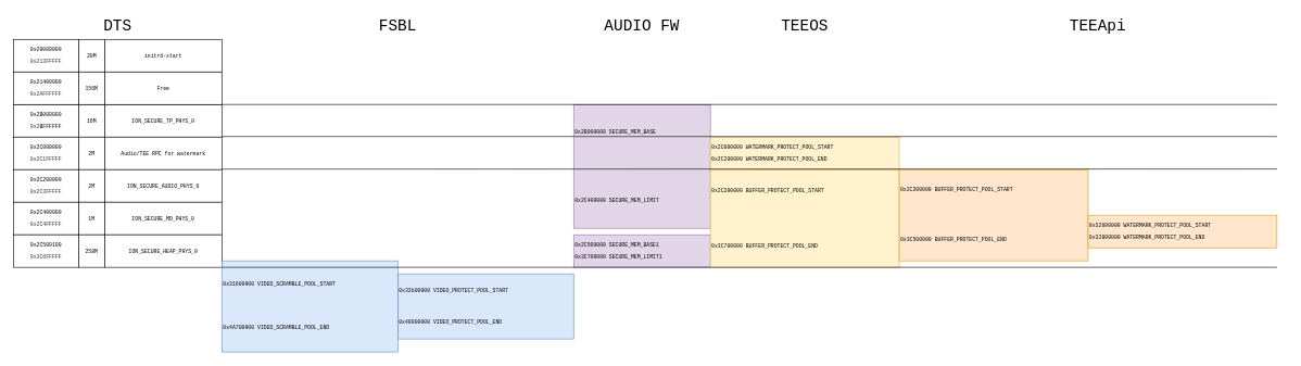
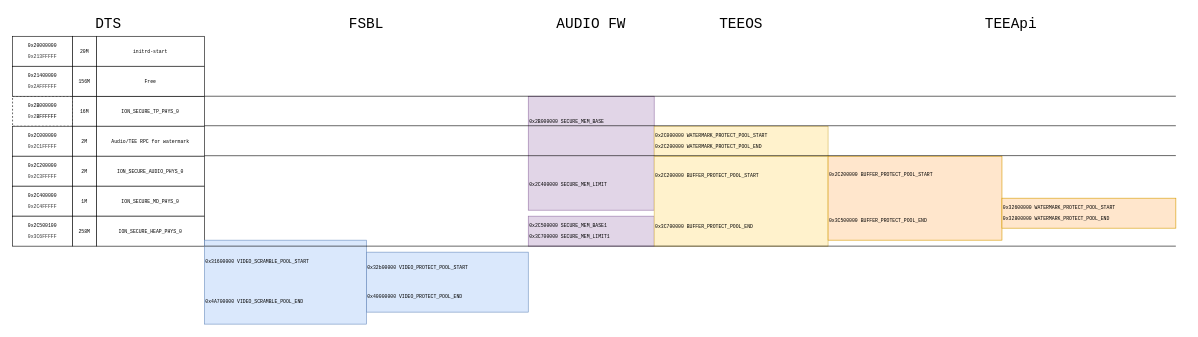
  <mxCell id="0" />
  <mxCell id="1" parent="0" />
  <mxCell id="2" value="0x20000000&lt;br style=&quot;font-size: 8px;&quot;&gt;&lt;br style=&quot;font-size: 8px;&quot;&gt;&lt;span style=&quot;color: rgb(51, 51, 51); font-size: 8px; text-align: left; background-color: rgb(255, 255, 255);&quot;&gt;0x&lt;/span&gt;&lt;font color=&quot;#333333&quot; style=&quot;font-size: 8px;&quot;&gt;213FFFFF&lt;/font&gt;" style="rounded=0;whiteSpace=wrap;html=1;fontSize=8;fontFamily=Courier New;" vertex="1" parent="1"><mxGeometry x="20" y="60" width="100" height="50" as="geometry" /></mxCell>
  <mxCell id="3" value="initrd-start" style="rounded=0;whiteSpace=wrap;html=1;fontFamily=Courier New;fontSize=8;" vertex="1" parent="1"><mxGeometry x="160" y="60" width="180" height="50" as="geometry" /></mxCell>
  <mxCell id="4" value="20M" style="rounded=0;whiteSpace=wrap;html=1;fontSize=8;fontFamily=Courier New;" vertex="1" parent="1"><mxGeometry x="120" y="60" width="40" height="50" as="geometry" /></mxCell>
- <mxCell id="5" value="0x2B000000&lt;br style=&quot;font-size: 8px;&quot;&gt;&lt;br style=&quot;font-size: 8px;&quot;&gt;&lt;span style=&quot;color: rgb(51, 51, 51); font-size: 8px; text-align: left; background-color: rgb(255, 255, 255);&quot;&gt;0x&lt;/span&gt;&lt;font color=&quot;#333333&quot; style=&quot;font-size: 8px;&quot;&gt;2&lt;/font&gt;BFFFFFF" style="rounded=0;whiteSpace=wrap;html=1;fontSize=8;fontFamily=Courier New;" vertex="1" parent="1"><mxGeometry x="20" y="160" width="100" height="50" as="geometry" /></mxCell>
+ <mxCell id="5" value="0x2B000000&lt;br style=&quot;font-size: 8px;&quot;&gt;&lt;br style=&quot;font-size: 8px;&quot;&gt;&lt;span style=&quot;color: rgb(51, 51, 51); font-size: 8px; text-align: left; background-color: rgb(255, 255, 255);&quot;&gt;0x&lt;/span&gt;&lt;font color=&quot;#333333&quot; style=&quot;font-size: 8px;&quot;&gt;2&lt;/font&gt;BFFFFFF" style="rounded=0;whiteSpace=wrap;html=1;fontSize=8;fontFamily=Courier New;dashed=1;" vertex="1" parent="1"><mxGeometry x="20" y="160" width="100" height="50" as="geometry" /></mxCell>
  <mxCell id="6" value="16M" style="rounded=0;whiteSpace=wrap;html=1;fontSize=8;fontFamily=Courier New;" vertex="1" parent="1"><mxGeometry x="120" y="160" width="40" height="50" as="geometry" /></mxCell>
  <mxCell id="7" value="ION_SECURE_TP_PHYS_0" style="rounded=0;whiteSpace=wrap;html=1;fontFamily=Courier New;fontSize=8;" vertex="1" parent="1"><mxGeometry x="160" y="160" width="180" height="50" as="geometry" /></mxCell>
  <mxCell id="8" value="0x2C000000&lt;br style=&quot;font-size: 8px;&quot;&gt;&lt;br style=&quot;font-size: 8px;&quot;&gt;&lt;span style=&quot;color: rgb(51, 51, 51); font-size: 8px; text-align: left; background-color: rgb(255, 255, 255);&quot;&gt;0x&lt;/span&gt;&lt;font color=&quot;#333333&quot; style=&quot;font-size: 8px;&quot;&gt;2C1FFFFF&lt;/font&gt;" style="rounded=0;whiteSpace=wrap;html=1;fontSize=8;fontFamily=Courier New;" vertex="1" parent="1"><mxGeometry x="20" y="210" width="100" height="50" as="geometry" /></mxCell>
  <mxCell id="9" value="2M" style="rounded=0;whiteSpace=wrap;html=1;fontSize=8;fontFamily=Courier New;" vertex="1" parent="1"><mxGeometry x="120" y="210" width="40" height="50" as="geometry" /></mxCell>
  <mxCell id="10" value="&lt;span style=&quot;font-size: 8px;&quot;&gt;Audio/TEE RPC for watermark&lt;span style=&quot;font-size: 8px;&quot;&gt; &lt;/span&gt;&lt;/span&gt;" style="rounded=0;whiteSpace=wrap;html=1;fontFamily=Courier New;fontSize=8;" vertex="1" parent="1"><mxGeometry x="160" y="210" width="180" height="50" as="geometry" /></mxCell>
  <mxCell id="11" value="0x2C200000&lt;br style=&quot;font-size: 8px;&quot;&gt;&lt;br style=&quot;font-size: 8px;&quot;&gt;&lt;span style=&quot;color: rgb(51, 51, 51); font-size: 8px; text-align: left; background-color: rgb(255, 255, 255);&quot;&gt;0x&lt;/span&gt;&lt;font color=&quot;#333333&quot; style=&quot;font-size: 8px;&quot;&gt;2C3FFFFF&lt;/font&gt;" style="rounded=0;whiteSpace=wrap;html=1;fontSize=8;fontFamily=Courier New;" vertex="1" parent="1"><mxGeometry x="20" y="260" width="100" height="50" as="geometry" /></mxCell>
  <mxCell id="12" value="2M" style="rounded=0;whiteSpace=wrap;html=1;fontSize=8;fontFamily=Courier New;" vertex="1" parent="1"><mxGeometry x="120" y="260" width="40" height="50" as="geometry" /></mxCell>
  <mxCell id="13" value="&lt;span style=&quot;font-size: 8px;&quot;&gt;ION_SECURE_AUDIO_PHYS_0&lt;span style=&quot;font-size: 8px;&quot;&gt; &lt;/span&gt;&lt;/span&gt;" style="rounded=0;whiteSpace=wrap;html=1;fontFamily=Courier New;fontSize=8;" vertex="1" parent="1"><mxGeometry x="160" y="260" width="180" height="50" as="geometry" /></mxCell>
  <mxCell id="14" value="0x2C400000&lt;br style=&quot;font-size: 8px;&quot;&gt;&lt;br style=&quot;font-size: 8px;&quot;&gt;&lt;span style=&quot;color: rgb(51, 51, 51); font-size: 8px; text-align: left; background-color: rgb(255, 255, 255);&quot;&gt;0x&lt;/span&gt;&lt;font color=&quot;#333333&quot; style=&quot;font-size: 8px;&quot;&gt;2C4FFFFF&lt;/font&gt;" style="rounded=0;whiteSpace=wrap;html=1;fontSize=8;fontFamily=Courier New;" vertex="1" parent="1"><mxGeometry x="20" y="310" width="100" height="50" as="geometry" /></mxCell>
  <mxCell id="15" value="1M" style="rounded=0;whiteSpace=wrap;html=1;fontSize=8;fontFamily=Courier New;" vertex="1" parent="1"><mxGeometry x="120" y="310" width="40" height="50" as="geometry" /></mxCell>
  <mxCell id="16" value="&lt;span style=&quot;font-size: 8px;&quot;&gt;ION_SECURE_MD_PHYS_0&lt;span style=&quot;font-size: 8px;&quot;&gt; &lt;/span&gt;&lt;/span&gt;" style="rounded=0;whiteSpace=wrap;html=1;fontFamily=Courier New;fontSize=8;" vertex="1" parent="1"><mxGeometry x="160" y="310" width="180" height="50" as="geometry" /></mxCell>
  <mxCell id="17" value="0x2C500100&lt;br style=&quot;font-size: 8px;&quot;&gt;&lt;br style=&quot;font-size: 8px;&quot;&gt;&lt;span style=&quot;color: rgb(51, 51, 51); font-size: 8px; text-align: left; background-color: rgb(255, 255, 255);&quot;&gt;0x3C6&lt;/span&gt;&lt;font color=&quot;#333333&quot; style=&quot;font-size: 8px;&quot;&gt;FFFFF&lt;/font&gt;" style="rounded=0;whiteSpace=wrap;html=1;fontSize=8;fontFamily=Courier New;" vertex="1" parent="1"><mxGeometry x="20" y="360" width="100" height="50" as="geometry" /></mxCell>
  <mxCell id="18" value="258M" style="rounded=0;whiteSpace=wrap;html=1;fontSize=8;fontFamily=Courier New;" vertex="1" parent="1"><mxGeometry x="120" y="360" width="40" height="50" as="geometry" /></mxCell>
  <mxCell id="19" value="&lt;span style=&quot;font-size: 8px;&quot;&gt;ION_SECURE_HEAP_PHYS_0&lt;/span&gt;" style="rounded=0;whiteSpace=wrap;html=1;fontFamily=Courier New;fontSize=8;" vertex="1" parent="1"><mxGeometry x="160" y="360" width="180" height="50" as="geometry" /></mxCell>
  <mxCell id="20" value="0x21400000&lt;br style=&quot;font-size: 8px;&quot;&gt;&lt;br style=&quot;font-size: 8px;&quot;&gt;&lt;span style=&quot;color: rgb(51, 51, 51); font-size: 8px; text-align: left; background-color: rgb(255, 255, 255);&quot;&gt;0x&lt;/span&gt;&lt;font color=&quot;#333333&quot; style=&quot;font-size: 8px;&quot;&gt;2AFFFFFF&lt;/font&gt;" style="rounded=0;whiteSpace=wrap;html=1;fontSize=8;fontFamily=Courier New;" vertex="1" parent="1"><mxGeometry x="20" y="110" width="100" height="50" as="geometry" /></mxCell>
  <mxCell id="21" value="156M" style="rounded=0;whiteSpace=wrap;html=1;fontSize=8;fontFamily=Courier New;" vertex="1" parent="1"><mxGeometry x="120" y="110" width="40" height="50" as="geometry" /></mxCell>
  <mxCell id="22" value="Free" style="rounded=0;whiteSpace=wrap;html=1;fontFamily=Courier New;fontSize=8;" vertex="1" parent="1"><mxGeometry x="160" y="110" width="180" height="50" as="geometry" /></mxCell>
  <mxCell id="23" value="&lt;span style=&quot;font-size: 8px&quot;&gt;0x32b00000 VIDEO_PROTECT_POOL_START&lt;/span&gt;&lt;br style=&quot;font-size: 8px&quot;&gt;&lt;br&gt;&lt;br&gt;&lt;br style=&quot;font-size: 8px&quot;&gt;&lt;br style=&quot;font-size: 8px&quot;&gt;&lt;span style=&quot;font-size: 8px&quot;&gt;0x40000000 VIDEO_PROTECT_POOL_END&lt;/span&gt;" style="rounded=0;whiteSpace=wrap;html=1;fontFamily=Courier New;fontSize=8;align=left;fillColor=#dae8fc;strokeColor=#6c8ebf;" vertex="1" parent="1"><mxGeometry x="610" y="420" width="270" height="100" as="geometry" /></mxCell>
  <mxCell id="24" value="&lt;span style=&quot;font-size: 8px&quot;&gt;0x31600000&amp;nbsp;VIDEO_SCRAMBLE_POOL_START&lt;/span&gt;&lt;br style=&quot;font-size: 8px&quot;&gt;&lt;br style=&quot;font-size: 8px&quot;&gt;&lt;br&gt;&lt;br&gt;&lt;br&gt;&lt;br&gt;&lt;br style=&quot;font-size: 8px&quot;&gt;&lt;span style=&quot;font-size: 8px&quot;&gt;0x4A700000&amp;nbsp;VIDEO_SCRAMBLE_POOL_END&lt;/span&gt;" style="rounded=0;whiteSpace=wrap;html=1;fontFamily=Courier New;fontSize=8;align=left;fillColor=#dae8fc;strokeColor=#6c8ebf;" vertex="1" parent="1"><mxGeometry x="340" y="400" width="270" height="140" as="geometry" /></mxCell>
  <mxCell id="25" value="&lt;span style=&quot;font-size: 8px&quot;&gt;0x2B000000&amp;nbsp;&lt;/span&gt;&lt;span style=&quot;font-size: 8px&quot;&gt;SECURE_MEM_BASE&lt;/span&gt;&lt;br style=&quot;font-size: 8px&quot;&gt;&lt;br&gt;&lt;br&gt;&lt;br&gt;&lt;br&gt;&lt;br&gt;&lt;br&gt;&lt;br&gt;&lt;br&gt;&lt;br style=&quot;font-size: 8px&quot;&gt;&lt;br style=&quot;font-size: 8px&quot;&gt;&lt;span style=&quot;font-size: 8px&quot;&gt;0x2C400000&amp;nbsp;&lt;/span&gt;&lt;span style=&quot;font-size: 8px&quot;&gt;SECURE_MEM_LIMIT&lt;/span&gt;" style="rounded=0;whiteSpace=wrap;html=1;fontFamily=Courier New;fontSize=8;align=left;fillColor=#e1d5e7;strokeColor=#9673a6;" vertex="1" parent="1"><mxGeometry x="880" y="160" width="210" height="190" as="geometry" /></mxCell>
  <mxCell id="26" value="&lt;span style=&quot;font-size: 8px&quot;&gt;0x2C500000&amp;nbsp;&lt;/span&gt;&lt;span style=&quot;font-size: 8px&quot;&gt;SECURE_MEM_BASE1&lt;/span&gt;&lt;br style=&quot;font-size: 8px&quot;&gt;&lt;br style=&quot;font-size: 8px&quot;&gt;&lt;span style=&quot;font-size: 8px&quot;&gt;0x3C700000&amp;nbsp;&lt;/span&gt;&lt;span style=&quot;font-size: 8px&quot;&gt;SECURE_MEM_LIMIT1&lt;/span&gt;" style="rounded=0;whiteSpace=wrap;html=1;fontFamily=Courier New;fontSize=8;align=left;fillColor=#e1d5e7;strokeColor=#9673a6;" vertex="1" parent="1"><mxGeometry x="880" y="360" width="210" height="50" as="geometry" /></mxCell>
  <mxCell id="27" value="&lt;span style=&quot;font-size: 8px&quot;&gt;0x2C200000&amp;nbsp;&lt;/span&gt;&lt;span style=&quot;font-size: 8px&quot;&gt;BUFFER_PROTECT_POOL_START&lt;/span&gt;&lt;br style=&quot;font-size: 8px&quot;&gt;&lt;br&gt;&lt;br&gt;&lt;br&gt;&lt;br&gt;&lt;br&gt;&lt;br&gt;&lt;br style=&quot;font-size: 8px&quot;&gt;&lt;br style=&quot;font-size: 8px&quot;&gt;&lt;span style=&quot;font-size: 8px&quot;&gt;0x3C700000&amp;nbsp;&lt;/span&gt;&lt;span style=&quot;font-size: 8px&quot;&gt;BUFFER_PROTECT_POOL_END&lt;/span&gt;" style="rounded=0;whiteSpace=wrap;html=1;fontFamily=Courier New;fontSize=8;align=left;fillColor=#fff2cc;strokeColor=#d6b656;" vertex="1" parent="1"><mxGeometry x="1090" y="260" width="290" height="150" as="geometry" /></mxCell>
  <mxCell id="28" value="&lt;span style=&quot;font-size: 8px&quot;&gt;0x2C000000&amp;nbsp;&lt;/span&gt;&lt;span style=&quot;font-size: 8px&quot;&gt;WATERMARK_PROTECT_POOL_START&lt;/span&gt;&lt;br style=&quot;font-size: 8px&quot;&gt;&lt;br style=&quot;font-size: 8px&quot;&gt;&lt;span style=&quot;font-size: 8px&quot;&gt;0x2C200000&amp;nbsp;&lt;/span&gt;&lt;span style=&quot;font-size: 8px&quot;&gt;WATERMARK_PROTECT_POOL_END&lt;/span&gt;" style="rounded=0;whiteSpace=wrap;html=1;fontFamily=Courier New;fontSize=8;align=left;fillColor=#fff2cc;strokeColor=#d6b656;" vertex="1" parent="1"><mxGeometry x="1090" y="210" width="290" height="50" as="geometry" /></mxCell>
  <mxCell id="29" value="&lt;span style=&quot;font-size: 8px&quot;&gt;0x2C200000&amp;nbsp;&lt;/span&gt;&lt;span style=&quot;font-size: 8px&quot;&gt;BUFFER_PROTECT_POOL_START&lt;/span&gt;&lt;br style=&quot;font-size: 8px&quot;&gt;&lt;br&gt;&lt;br&gt;&lt;br&gt;&lt;br&gt;&lt;br&gt;&lt;br&gt;&lt;br style=&quot;font-size: 8px&quot;&gt;&lt;span style=&quot;font-size: 8px&quot;&gt;0x3C500000&amp;nbsp;BUFFER_PROTECT_POOL_END&lt;/span&gt;" style="rounded=0;whiteSpace=wrap;html=1;fontFamily=Courier New;fontSize=8;align=left;fillColor=#ffe6cc;strokeColor=#d79b00;" vertex="1" parent="1"><mxGeometry x="1380" y="260" width="290" height="140" as="geometry" /></mxCell>
  <mxCell id="30" value="&lt;span style=&quot;font-size: 8px&quot;&gt;0x32600000&amp;nbsp;&lt;/span&gt;&lt;span style=&quot;font-size: 8px&quot;&gt;WATERMARK_PROTECT_POOL_START&lt;/span&gt;&lt;br style=&quot;font-size: 8px&quot;&gt;&lt;br style=&quot;font-size: 8px&quot;&gt;&lt;span style=&quot;font-size: 8px&quot;&gt;0x32800000&amp;nbsp;&lt;/span&gt;&lt;span style=&quot;font-size: 8px&quot;&gt;WATERMARK_PROTECT_POOL_END&lt;/span&gt;" style="rounded=0;whiteSpace=wrap;html=1;fontFamily=Courier New;fontSize=8;align=left;fillColor=#ffe6cc;strokeColor=#d79b00;" vertex="1" parent="1"><mxGeometry x="1670" y="330" width="290" height="50" as="geometry" /></mxCell>
  <mxCell id="31" value="" style="endArrow=none;html=1;fontFamily=Courier New;fontSize=8;" edge="1" parent="1"><mxGeometry width="50" height="50" relative="1" as="geometry"><mxPoint x="340" y="160" as="sourcePoint" /><mxPoint x="1960" y="160" as="targetPoint" /></mxGeometry></mxCell>
  <mxCell id="32" value="" style="endArrow=none;html=1;fontFamily=Courier New;fontSize=8;" edge="1" parent="1"><mxGeometry width="50" height="50" relative="1" as="geometry"><mxPoint x="340" y="259.17" as="sourcePoint" /><mxPoint x="1960" y="259" as="targetPoint" /></mxGeometry></mxCell>
  <mxCell id="33" value="" style="endArrow=none;html=1;fontFamily=Courier New;fontSize=8;" edge="1" parent="1"><mxGeometry width="50" height="50" relative="1" as="geometry"><mxPoint x="340" y="410" as="sourcePoint" /><mxPoint x="1960" y="410" as="targetPoint" /></mxGeometry></mxCell>
  <mxCell id="34" value="" style="endArrow=none;html=1;fontFamily=Courier New;fontSize=8;" edge="1" parent="1"><mxGeometry width="50" height="50" relative="1" as="geometry"><mxPoint x="340" y="209.17" as="sourcePoint" /><mxPoint x="1960" y="209.17" as="targetPoint" /></mxGeometry></mxCell>
  <mxCell id="35" value="DTS" style="text;html=1;strokeColor=none;fillColor=none;align=center;verticalAlign=middle;whiteSpace=wrap;rounded=0;fontFamily=Courier New;fontSize=24;" vertex="1" parent="1"><mxGeometry x="20" width="320" height="40" as="geometry" y="20" /></mxCell>
  <mxCell id="36" value="FSBL" style="text;html=1;strokeColor=none;fillColor=none;align=center;verticalAlign=middle;whiteSpace=wrap;rounded=0;fontFamily=Courier New;fontSize=24;" vertex="1" parent="1"><mxGeometry x="340" width="540" height="40" as="geometry" y="20" /></mxCell>
  <mxCell id="37" value="AUDIO FW" style="text;html=1;strokeColor=none;fillColor=none;align=center;verticalAlign=middle;whiteSpace=wrap;rounded=0;fontFamily=Courier New;fontSize=24;" vertex="1" parent="1"><mxGeometry x="880" width="210" height="40" as="geometry" y="20" /></mxCell>
  <mxCell id="38" value="TEEOS" style="text;html=1;strokeColor=none;fillColor=none;align=center;verticalAlign=middle;whiteSpace=wrap;rounded=0;fontFamily=Courier New;fontSize=24;" vertex="1" parent="1"><mxGeometry x="1090" width="290" height="40" as="geometry" y="20" /></mxCell>
  <mxCell id="39" value="TEEApi" style="text;html=1;align=center;verticalAlign=middle;whiteSpace=wrap;rounded=0;fontFamily=Courier New;fontSize=24;" vertex="1" parent="1"><mxGeometry x="1395" y="20" width="580" height="40" as="geometry" /></mxCell>
